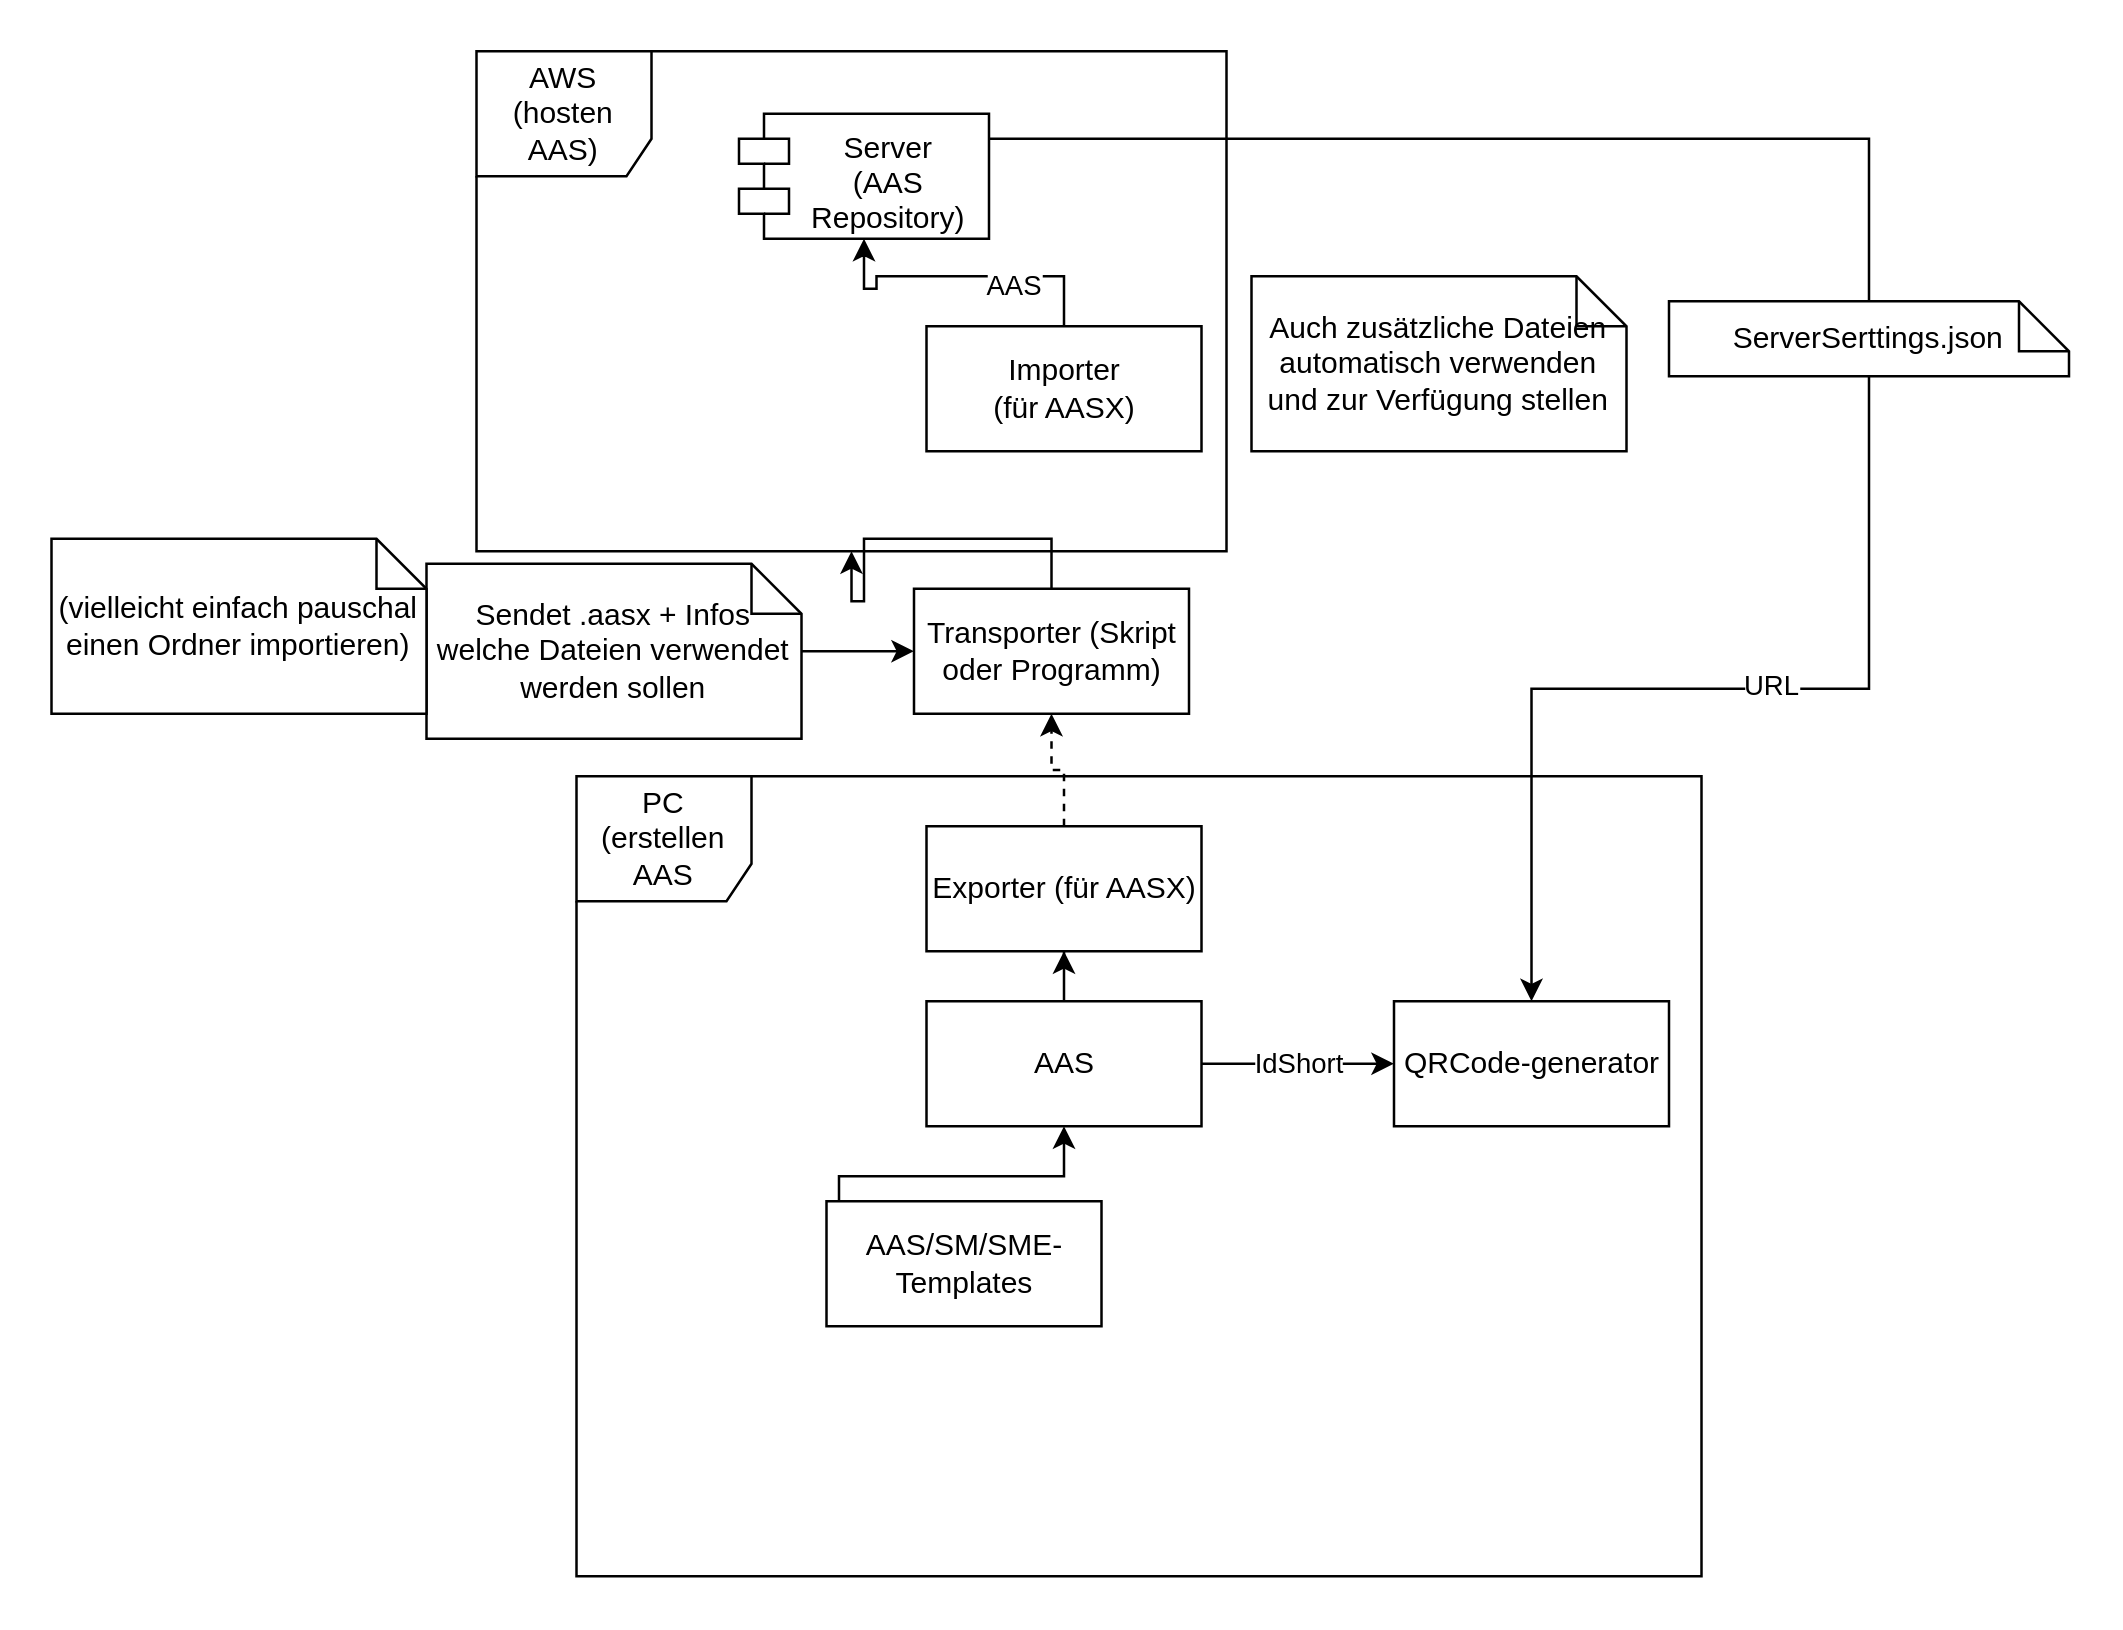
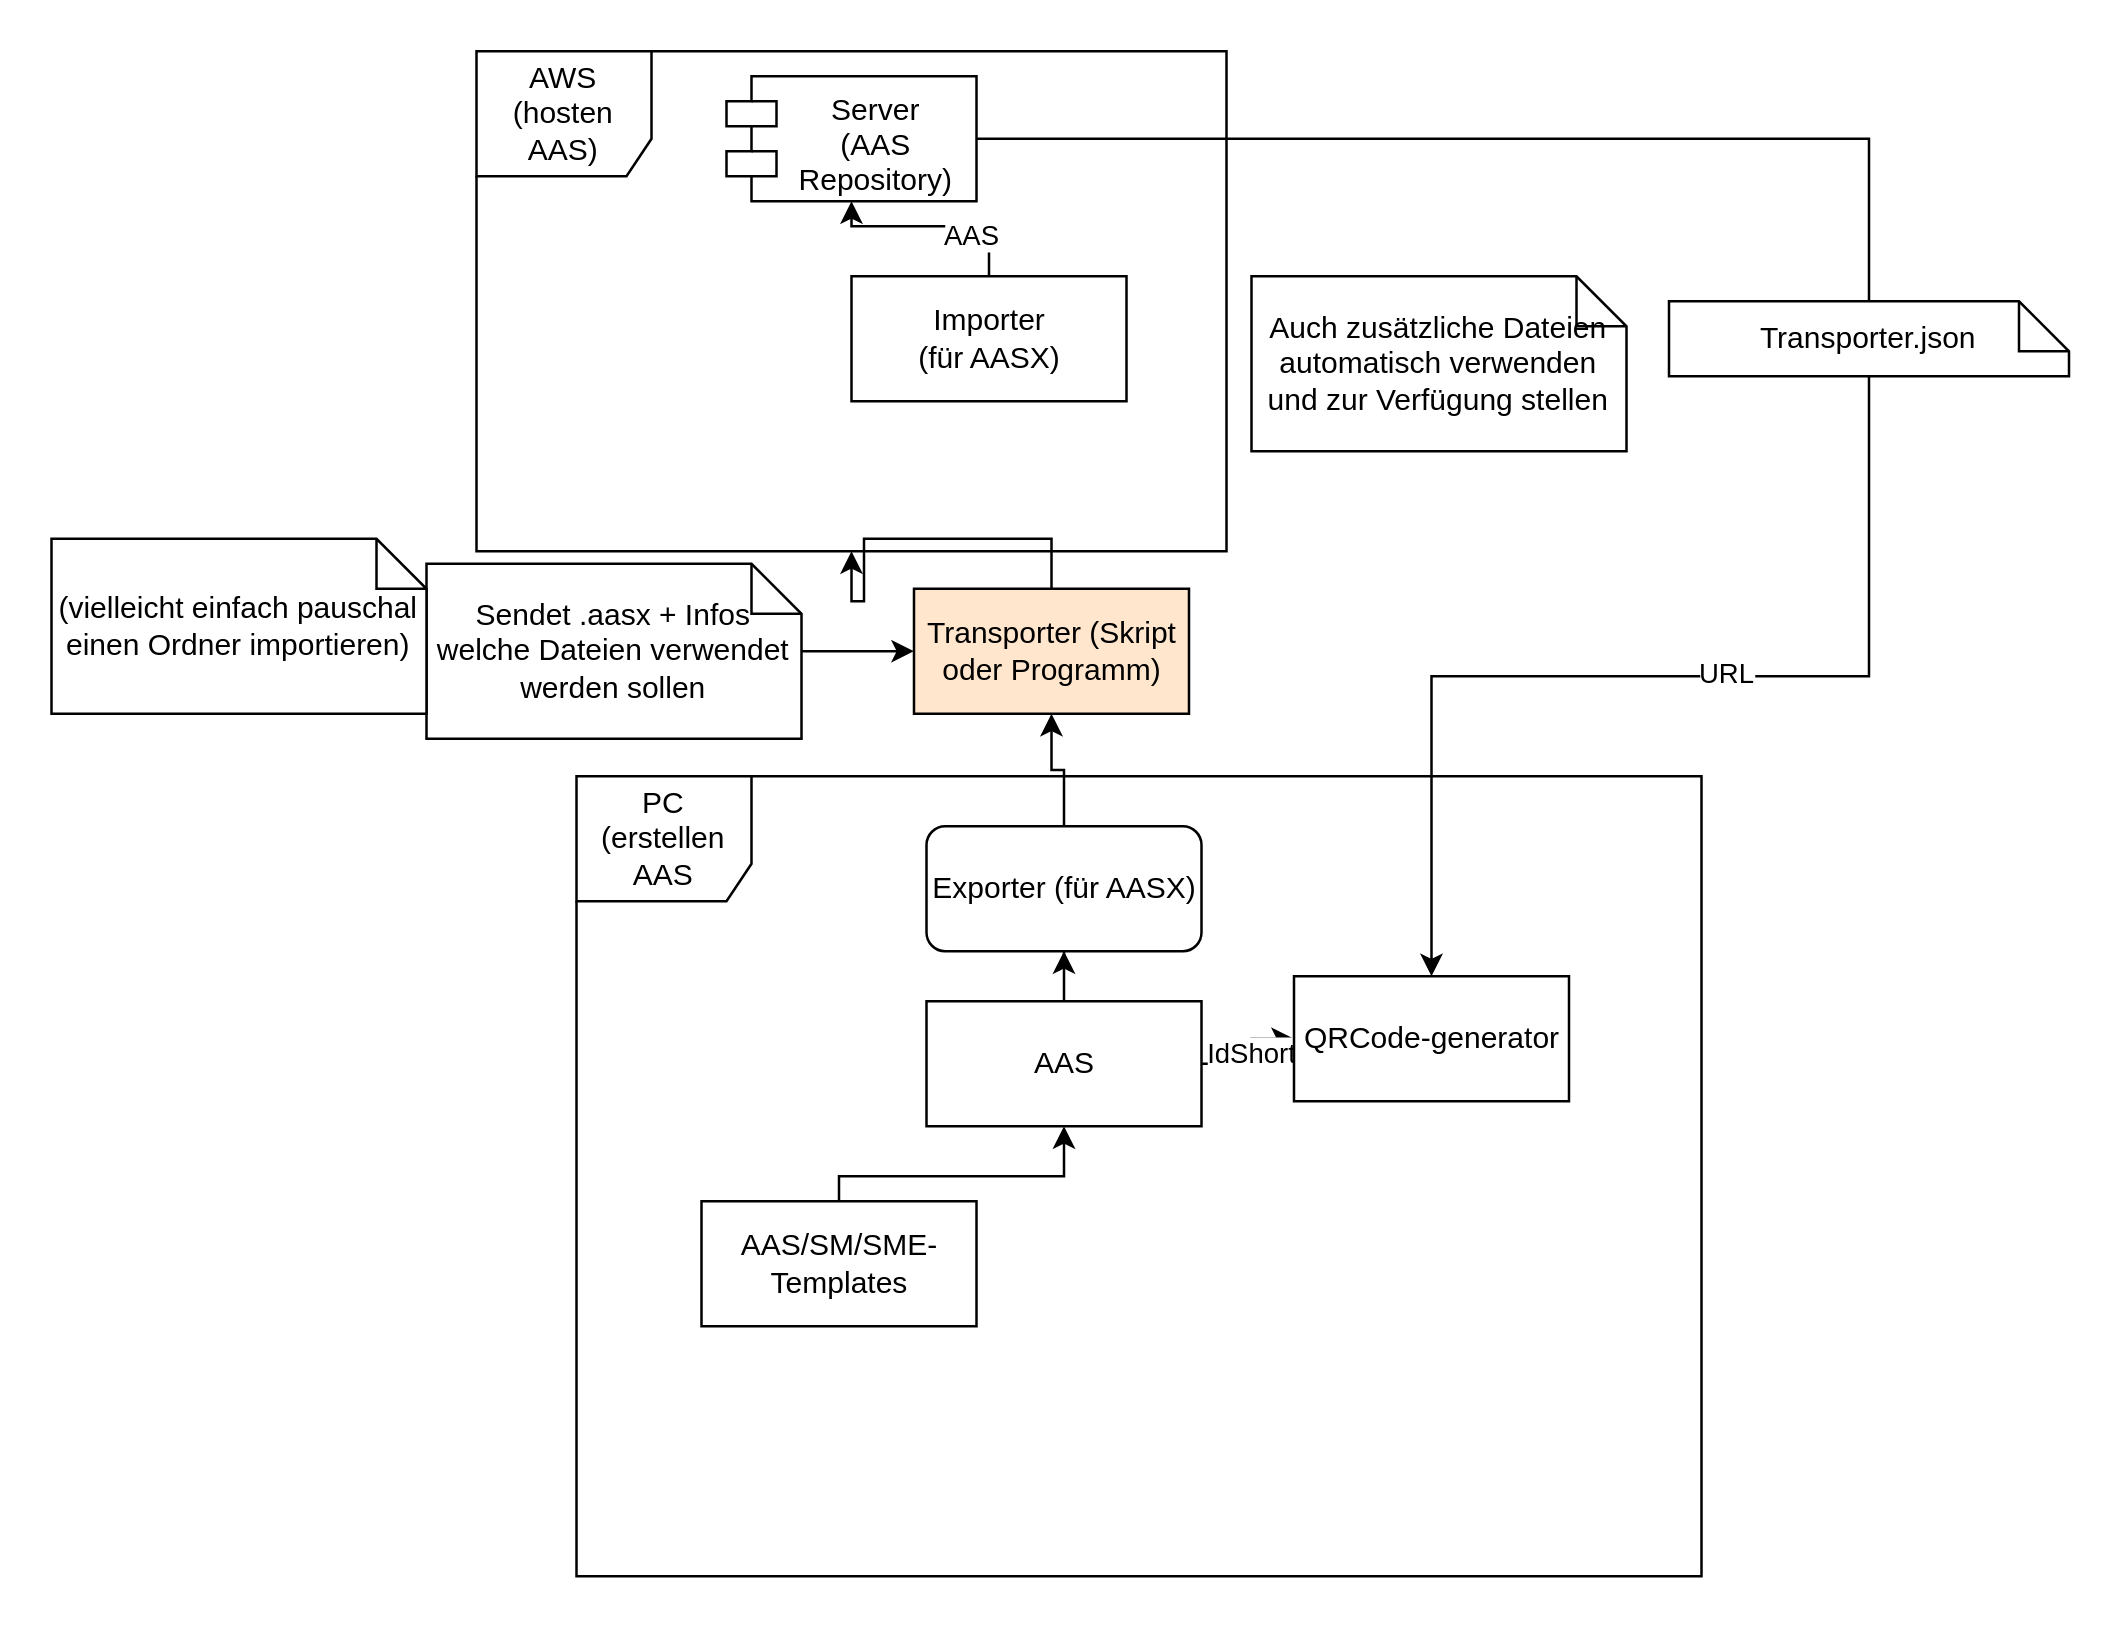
  <mxCell id="0" />
  <mxCell id="1" parent="0" />
  <mxCell id="2" value="&lt;div&gt;AWS&lt;/div&gt;(hosten AAS)" style="shape=umlFrame;whiteSpace=wrap;html=1;width=70;height=50;" vertex="1" parent="1"><mxGeometry x="190" y="20" width="300" height="200" as="geometry" /></mxCell>
- <mxCell id="3" value="Server&#10;(AAS&#10;Repository)" style="shape=module;align=left;spacingLeft=20;align=center;verticalAlign=top;" vertex="1" parent="1"><mxGeometry x="295" y="45" width="100" height="50" as="geometry" /></mxCell>
+ <mxCell id="3" value="Server&#10;(AAS&#10;Repository)" style="shape=module;align=left;spacingLeft=20;align=center;verticalAlign=top;" vertex="1" parent="1"><mxGeometry x="290" y="30" width="100" height="50" as="geometry" /></mxCell>
  <mxCell id="4" style="edgeStyle=orthogonalEdgeStyle;rounded=0;orthogonalLoop=1;jettySize=auto;html=1;exitX=0.5;exitY=0;exitDx=0;exitDy=0;exitPerimeter=0;endArrow=none;" edge="1" parent="1" source="7" target="3"><mxGeometry relative="1" as="geometry"><Array as="points"><mxPoint x="747" y="55" /></Array></mxGeometry></mxCell>
  <mxCell id="5" style="edgeStyle=orthogonalEdgeStyle;rounded=0;orthogonalLoop=1;jettySize=auto;html=1;exitX=0.5;exitY=1;exitDx=0;exitDy=0;exitPerimeter=0;" edge="1" parent="1" source="7" target="25"><mxGeometry relative="1" as="geometry" /></mxCell>
  <mxCell id="6" value="URL" style="edgeLabel;html=1;align=center;verticalAlign=middle;resizable=0;points=[];" vertex="1" connectable="0" parent="5"><mxGeometry x="-0.142" y="-2" relative="1" as="geometry"><mxPoint as="offset" /></mxGeometry></mxCell>
- <mxCell id="7" value="ServerSerttings.json" style="shape=note;size=20;whiteSpace=wrap;html=1;" vertex="1" parent="1"><mxGeometry x="667" y="120" width="160" height="30" as="geometry" /></mxCell>
+ <mxCell id="7" value="Transporter.json" style="shape=note;size=20;whiteSpace=wrap;html=1;" vertex="1" parent="1"><mxGeometry x="667" y="120" width="160" height="30" as="geometry" /></mxCell>
  <mxCell id="8" value="&lt;div&gt;PC&lt;/div&gt;&lt;div&gt;(erstellen&lt;/div&gt;&lt;div&gt;AAS&lt;br&gt;&lt;/div&gt;" style="shape=umlFrame;whiteSpace=wrap;html=1;width=70;height=50;" vertex="1" parent="1"><mxGeometry x="230" y="310" width="450" height="320" as="geometry" /></mxCell>
  <mxCell id="9" value="" style="edgeStyle=orthogonalEdgeStyle;rounded=0;orthogonalLoop=1;jettySize=auto;html=1;" edge="1" parent="1" source="11" target="3"><mxGeometry relative="1" as="geometry" /></mxCell>
  <mxCell id="10" value="AAS" style="edgeLabel;html=1;align=center;verticalAlign=middle;resizable=0;points=[];" vertex="1" connectable="0" parent="9"><mxGeometry x="-0.348" y="3" relative="1" as="geometry"><mxPoint as="offset" /></mxGeometry></mxCell>
- <mxCell id="11" value="Importer&lt;br&gt;(für AASX)" style="html=1;" vertex="1" parent="1"><mxGeometry x="370" y="130" width="110" height="50" as="geometry" /></mxCell>
+ <mxCell id="11" value="Importer&lt;br&gt;(für AASX)" style="html=1;" vertex="1" parent="1"><mxGeometry x="340" y="110" width="110" height="50" as="geometry" /></mxCell>
  <mxCell id="12" style="edgeStyle=orthogonalEdgeStyle;rounded=0;orthogonalLoop=1;jettySize=auto;html=1;exitX=0.5;exitY=0;exitDx=0;exitDy=0;" edge="1" parent="1" source="14" target="2"><mxGeometry relative="1" as="geometry" /></mxCell>
- <mxCell id="13" value="Exporter (für AASX)" style="html=1;" vertex="1" parent="1"><mxGeometry x="370" y="330" width="110" height="50" as="geometry" /></mxCell>
- <mxCell id="14" value="&lt;div&gt;Transporter (Skript &lt;br&gt;&lt;/div&gt;&lt;div&gt;oder Programm)&lt;/div&gt;" style="html=1;" vertex="1" parent="1"><mxGeometry x="365" y="235" width="110" height="50" as="geometry" /></mxCell>
- <mxCell id="15" style="edgeStyle=orthogonalEdgeStyle;rounded=0;orthogonalLoop=1;jettySize=auto;html=1;exitX=0.5;exitY=0;exitDx=0;exitDy=0;entryX=0.5;entryY=1;entryDx=0;entryDy=0;dashed=1;" edge="1" parent="1" source="13" target="14"><mxGeometry relative="1" as="geometry"><mxPoint x="425" y="330" as="sourcePoint" /><mxPoint x="425" y="180" as="targetPoint" /></mxGeometry></mxCell>
+ <mxCell id="13" value="Exporter (für AASX)" style="html=1;rounded=1;" vertex="1" parent="1"><mxGeometry x="370" y="330" width="110" height="50" as="geometry" /></mxCell>
+ <mxCell id="14" value="&lt;div&gt;Transporter (Skript &lt;br&gt;&lt;/div&gt;&lt;div&gt;oder Programm)&lt;/div&gt;" style="html=1;fillColor=#ffe6cc;" vertex="1" parent="1"><mxGeometry x="365" y="235" width="110" height="50" as="geometry" /></mxCell>
+ <mxCell id="15" style="edgeStyle=orthogonalEdgeStyle;rounded=0;orthogonalLoop=1;jettySize=auto;html=1;exitX=0.5;exitY=0;exitDx=0;exitDy=0;entryX=0.5;entryY=1;entryDx=0;entryDy=0;" edge="1" parent="1" source="13" target="14"><mxGeometry relative="1" as="geometry"><mxPoint x="425" y="330" as="sourcePoint" /><mxPoint x="425" y="180" as="targetPoint" /></mxGeometry></mxCell>
  <mxCell id="16" style="edgeStyle=orthogonalEdgeStyle;rounded=0;orthogonalLoop=1;jettySize=auto;html=1;exitX=0.5;exitY=0;exitDx=0;exitDy=0;" edge="1" parent="1" source="17" target="20"><mxGeometry relative="1" as="geometry"><Array as="points"><mxPoint x="335" y="470" /><mxPoint x="425" y="470" /></Array></mxGeometry></mxCell>
- <mxCell id="17" value="&lt;div&gt;AAS/SM/SME-&lt;/div&gt;&lt;div&gt;Templates&lt;br&gt;&lt;/div&gt;" style="html=1;" vertex="1" parent="1"><mxGeometry x="330" y="480" width="110" height="50" as="geometry" /></mxCell>
+ <mxCell id="17" value="&lt;div&gt;AAS/SM/SME-&lt;/div&gt;&lt;div&gt;Templates&lt;br&gt;&lt;/div&gt;" style="html=1;" vertex="1" parent="1"><mxGeometry x="280" y="480" width="110" height="50" as="geometry" /></mxCell>
  <mxCell id="18" style="edgeStyle=orthogonalEdgeStyle;rounded=0;orthogonalLoop=1;jettySize=auto;html=1;exitX=0.5;exitY=0;exitDx=0;exitDy=0;" edge="1" parent="1" source="20" target="13"><mxGeometry relative="1" as="geometry" /></mxCell>
  <mxCell id="19" value="IdShort" style="edgeStyle=orthogonalEdgeStyle;rounded=0;orthogonalLoop=1;jettySize=auto;html=1;" edge="1" parent="1" source="20" target="25"><mxGeometry relative="1" as="geometry" /></mxCell>
  <mxCell id="20" value="AAS" style="html=1;" vertex="1" parent="1"><mxGeometry x="370" y="400" width="110" height="50" as="geometry" /></mxCell>
  <mxCell id="21" value="" style="edgeStyle=orthogonalEdgeStyle;rounded=0;orthogonalLoop=1;jettySize=auto;html=1;" edge="1" parent="1" source="22" target="14"><mxGeometry relative="1" as="geometry" /></mxCell>
  <mxCell id="22" value="Sendet .aasx + Infos welche Dateien verwendet werden sollen" style="shape=note;size=20;whiteSpace=wrap;html=1;" vertex="1" parent="1"><mxGeometry x="170" y="225" width="150" height="70" as="geometry" /></mxCell>
  <mxCell id="23" value="(vielleicht einfach pauschal einen Ordner importieren)" style="shape=note;size=20;whiteSpace=wrap;html=1;" vertex="1" parent="1"><mxGeometry x="20" y="215" width="150" height="70" as="geometry" /></mxCell>
  <mxCell id="24" value="Auch zusätzliche Dateien automatisch verwenden und zur Verfügung stellen" style="shape=note;size=20;whiteSpace=wrap;html=1;" vertex="1" parent="1"><mxGeometry x="500" y="110" width="150" height="70" as="geometry" /></mxCell>
- <mxCell id="25" value="QRCode-generator" style="html=1;" vertex="1" parent="1"><mxGeometry x="557" y="400" width="110" height="50" as="geometry" /></mxCell>
+ <mxCell id="25" value="QRCode-generator" style="html=1;" vertex="1" parent="1"><mxGeometry x="517" y="390" width="110" height="50" as="geometry" /></mxCell>
